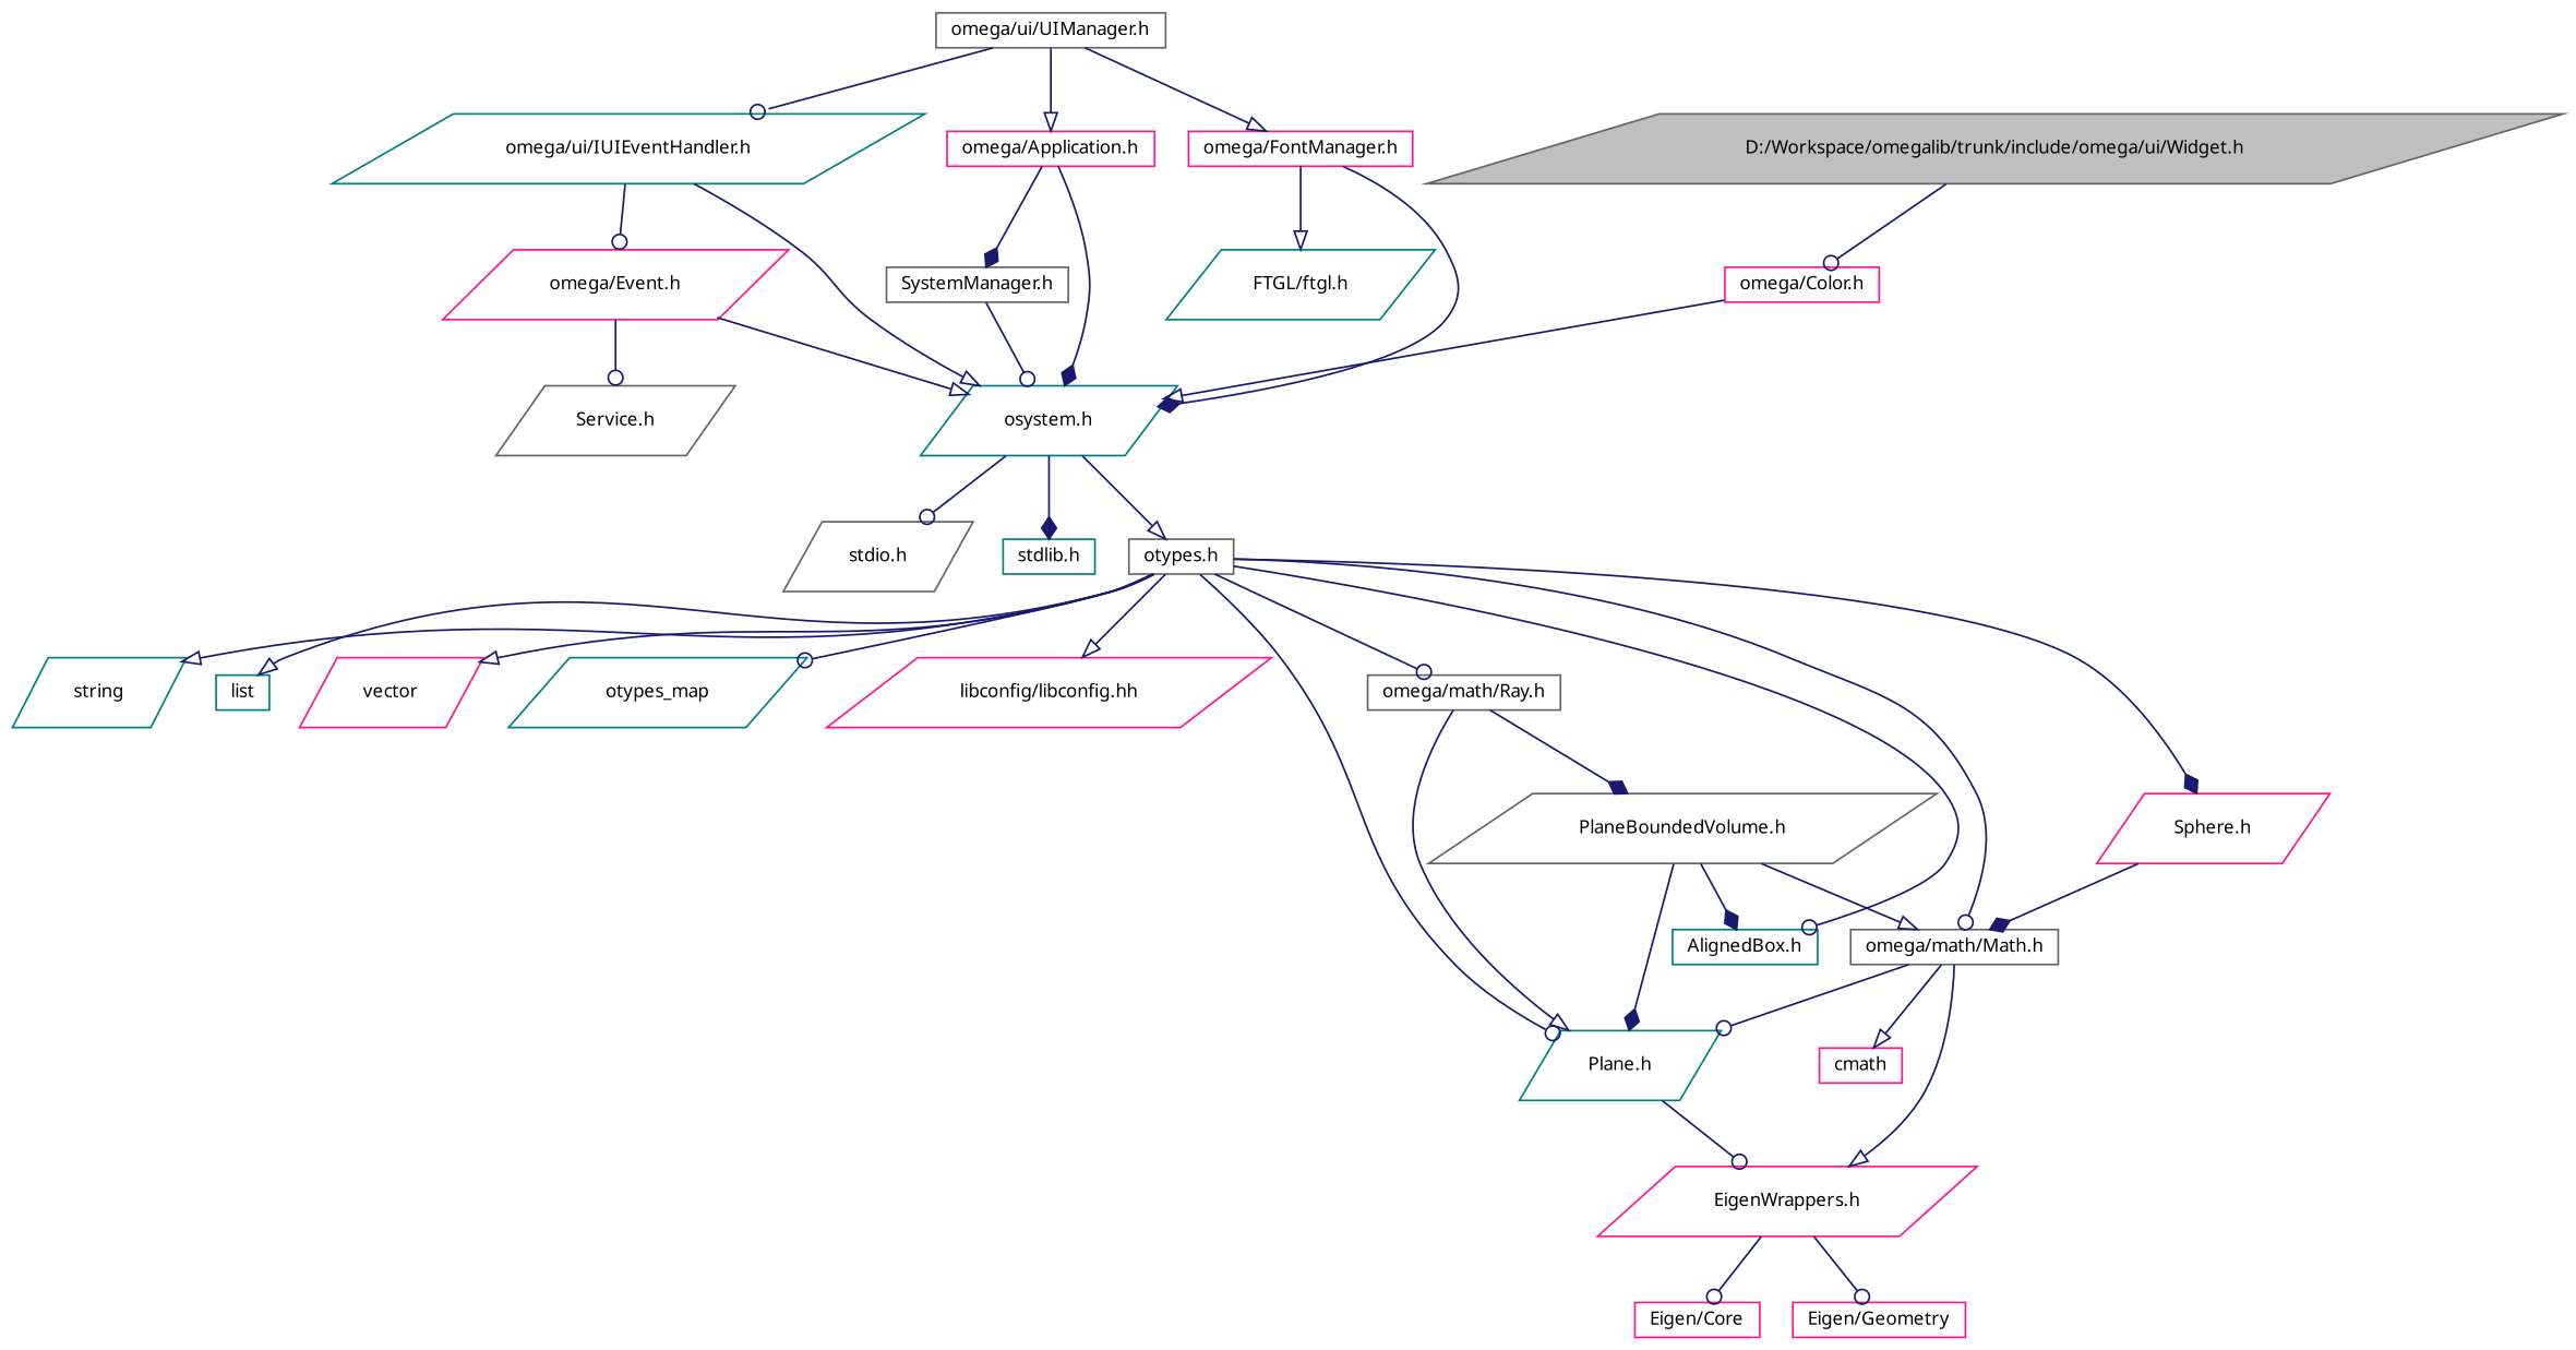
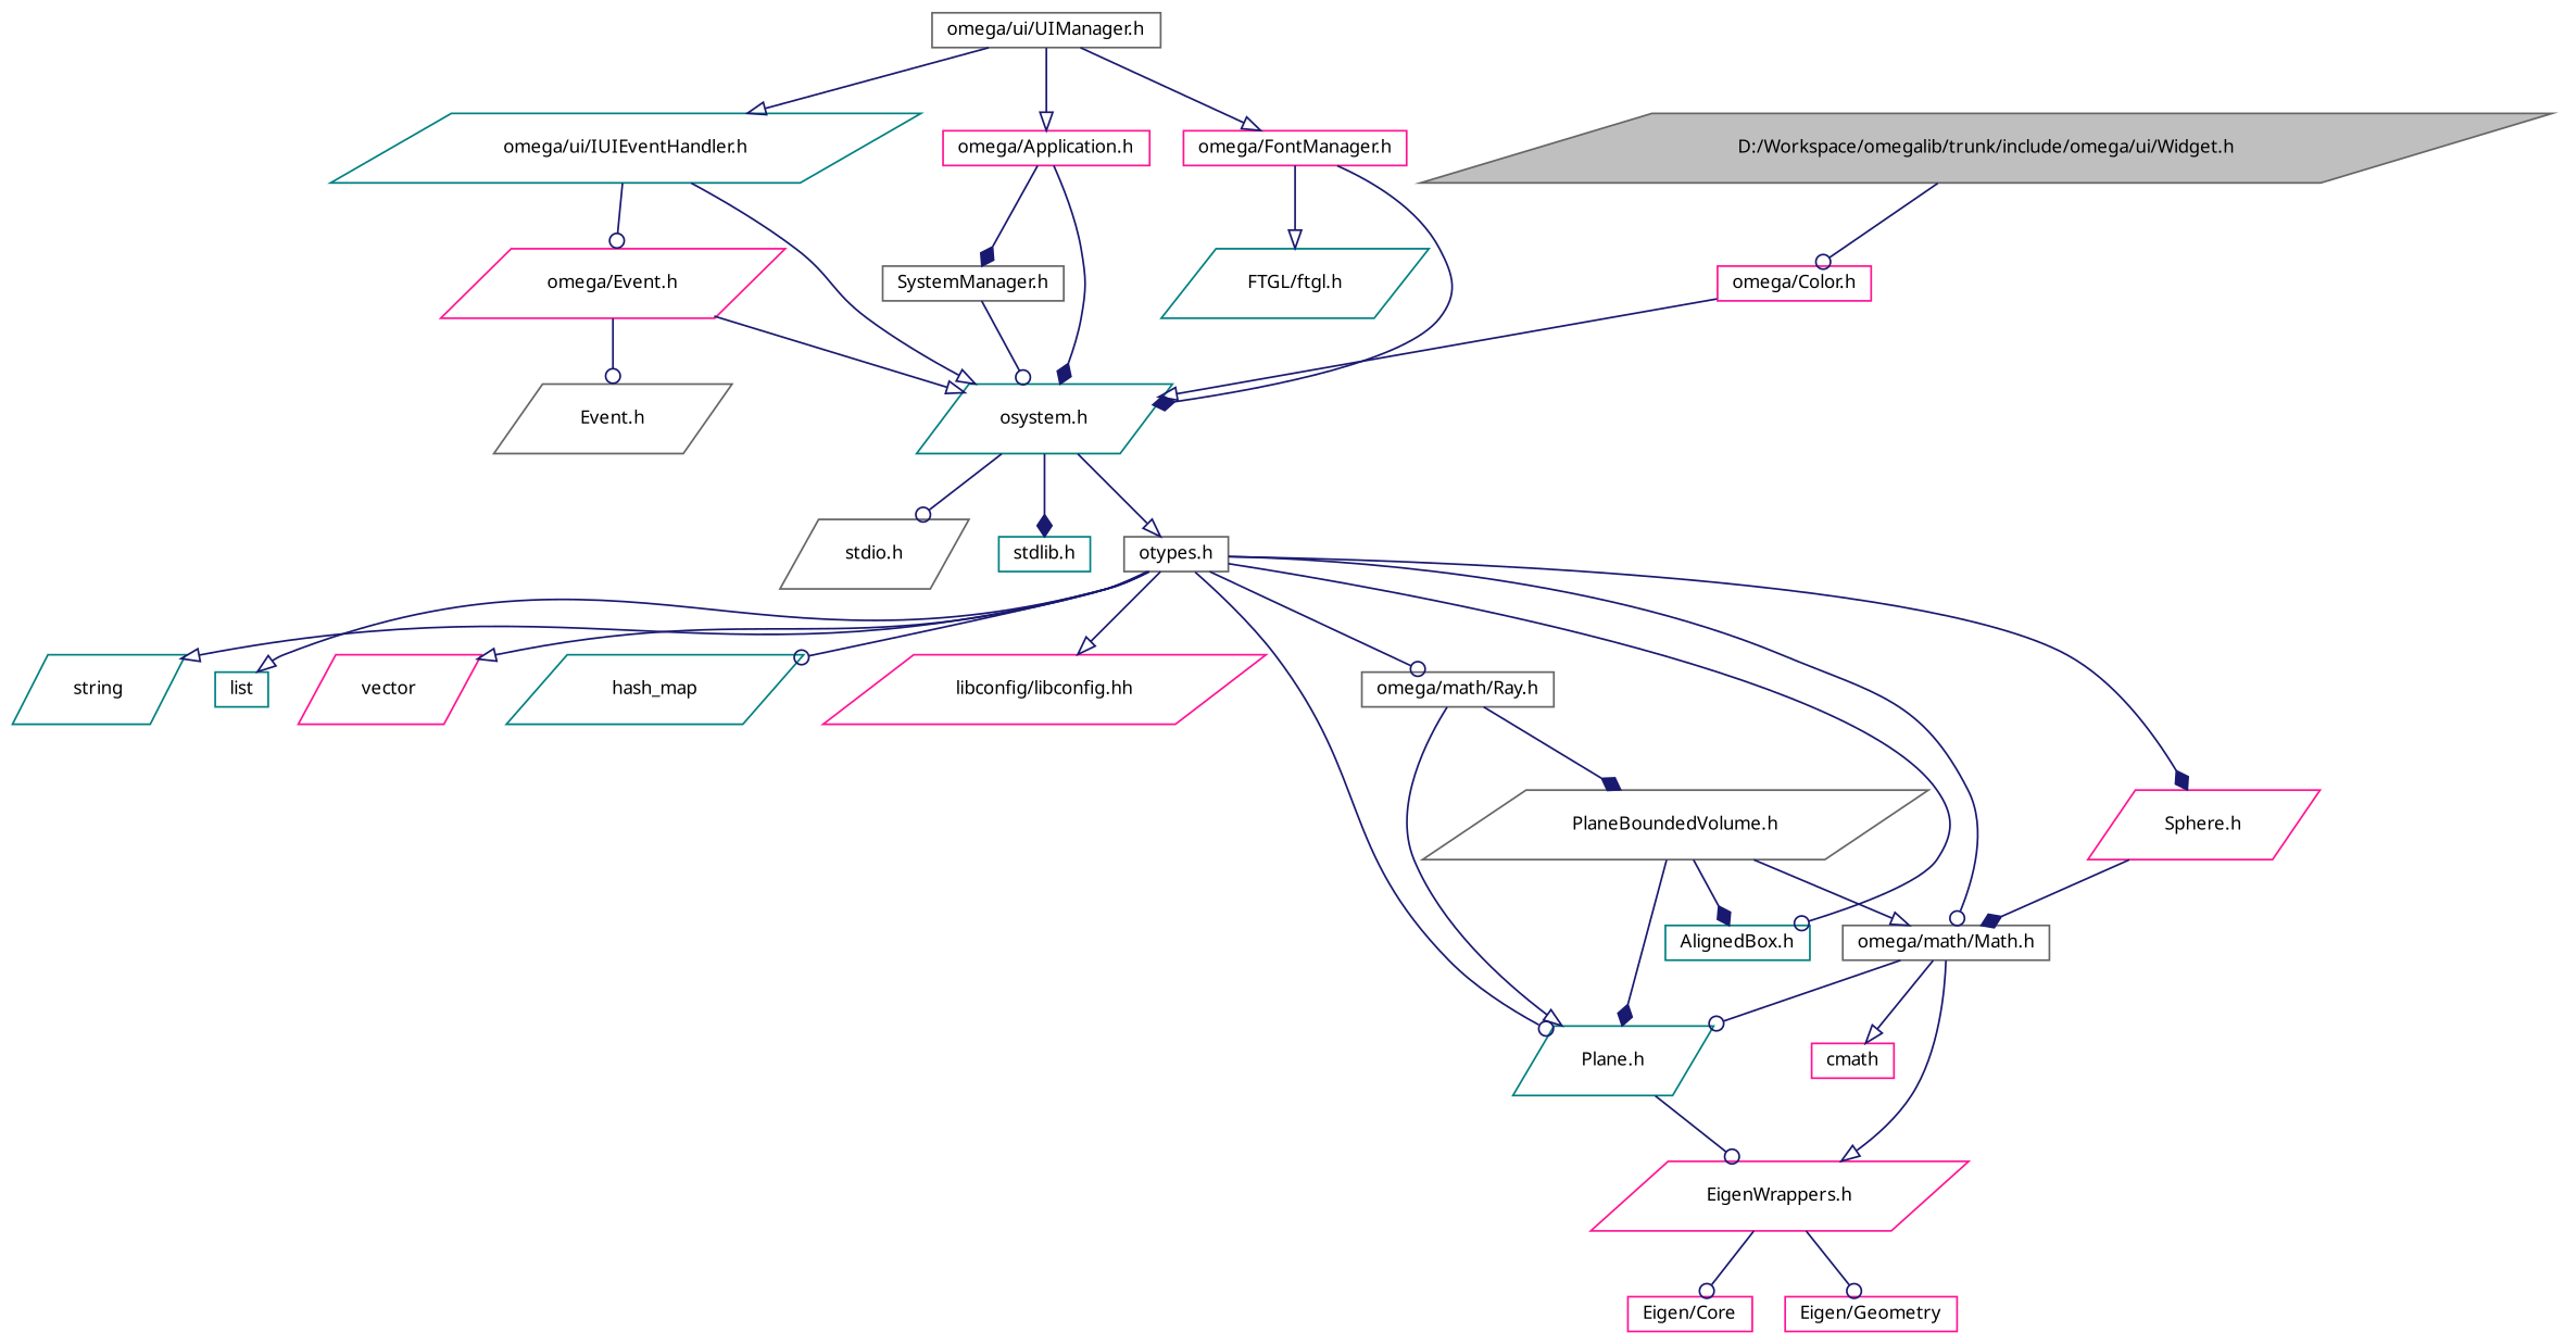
  digraph {
    node [color=deeppink fontname="FreeSans.ttf" fontsize=10 shape=parallelogram]
    edge [arrowhead=onormal color=midnightblue fontname="FreeSans.ttf" fontsize=10 labelfontname="FreeSans.ttf" labelfontsize=10 style=solid]
    n1 [color=gray40 fillcolor=grey75 fontcolor=black height=0.2 label="D:/Workspace/omegalib/trunk/include/omega/ui/Widget.h" style=filled width=0.4]
    n2 [height=0.2 label="omega/Color.h" shape=box width=0.4]
    n3 [color=teal height=0.2 label="osystem.h" width=0.4]
    n4 [color=gray40 height=0.2 label="omega/ui/UIManager.h" shape=box width=0.4]
    n5 [height=0.2 label="omega/Application.h" shape=box width=0.4]
    n6 [height=0.2 label="omega/FontManager.h" shape=box width=0.4]
    n7 [color=teal height=0.2 label="omega/ui/IUIEventHandler.h" width=0.4]
    n8 [color=gray40 height=0.2 label="stdio.h" width=0.4]
    n9 [color=teal height=0.2 label="stdlib.h" shape=box width=0.4]
    n10 [color=gray40 height=0.2 label="otypes.h" shape=box width=0.4]
    n11 [color=teal height=0.2 label=string width=0.4]
    n12 [color=teal height=0.2 label=list shape=box width=0.4]
    n13 [height=0.2 label=vector width=0.4]
-   n14 [color=teal height=0.2 label=otypes_map width=0.4]
+   n14 [color=teal height=0.2 label=hash_map width=0.4]
    n15 [height=0.2 label="libconfig/libconfig.hh" width=0.4]
    n16 [color=gray40 height=0.2 label="omega/math/Math.h" shape=box width=0.4]
    n17 [color=teal height=0.2 label="Plane.h" width=0.4]
    n18 [color=gray40 height=0.2 label="omega/math/Ray.h" shape=box width=0.4]
    n19 [color=teal height=0.2 label="AlignedBox.h" shape=box width=0.4]
    n20 [height=0.2 label="Sphere.h" width=0.4]
    n21 [height=0.2 label=cmath shape=box width=0.4]
    n22 [height=0.2 label="EigenWrappers.h" width=0.4]
    n23 [color=gray40 height=0.2 label="PlaneBoundedVolume.h" width=0.4]
    n24 [height=0.2 label="Eigen/Core" shape=box width=0.4]
    n25 [height=0.2 label="Eigen/Geometry" shape=box width=0.4]
    n26 [color=gray40 height=0.2 label="SystemManager.h" shape=box width=0.4]
    n27 [color=teal height=0.2 label="FTGL/ftgl.h" width=0.4]
    n28 [height=0.2 label="omega/Event.h" width=0.4]
-   n29 [color=gray40 height=0.2 label="Service.h" width=0.4]
+   n29 [color=gray40 height=0.2 label="Event.h" width=0.4]
    n1 -> n2 [arrowhead=odot]
    n2 -> n3
    n3 -> n8 [arrowhead=odot]
    n3 -> n9 [arrowhead=diamond]
    n3 -> n10
    n4 -> n5
    n4 -> n6
-   n4 -> n7 [arrowhead=odot]
+   n4 -> n7
    n5 -> n3 [arrowhead=diamond]
    n5 -> n26 [arrowhead=diamond]
    n6 -> n3 [arrowhead=diamond]
    n6 -> n27
    n7 -> n3
    n7 -> n28 [arrowhead=odot]
    n10 -> n11
    n10 -> n12
    n10 -> n13
    n10 -> n14 [arrowhead=odot]
    n10 -> n15
    n10 -> n16 [arrowhead=odot]
    n10 -> n17 [arrowhead=odot]
    n10 -> n18 [arrowhead=odot]
    n10 -> n19 [arrowhead=odot]
    n10 -> n20 [arrowhead=diamond]
    n16 -> n17 [arrowhead=odot]
    n16 -> n21
    n16 -> n22
    n17 -> n22 [arrowhead=odot]
    n18 -> n17
    n18 -> n23 [arrowhead=diamond]
    n20 -> n16 [arrowhead=diamond]
    n22 -> n24 [arrowhead=odot]
    n22 -> n25 [arrowhead=odot]
    n23 -> n16
    n23 -> n17 [arrowhead=diamond]
    n23 -> n19 [arrowhead=diamond]
    n26 -> n3 [arrowhead=odot]
    n28 -> n3
    n28 -> n29 [arrowhead=odot]
  }
